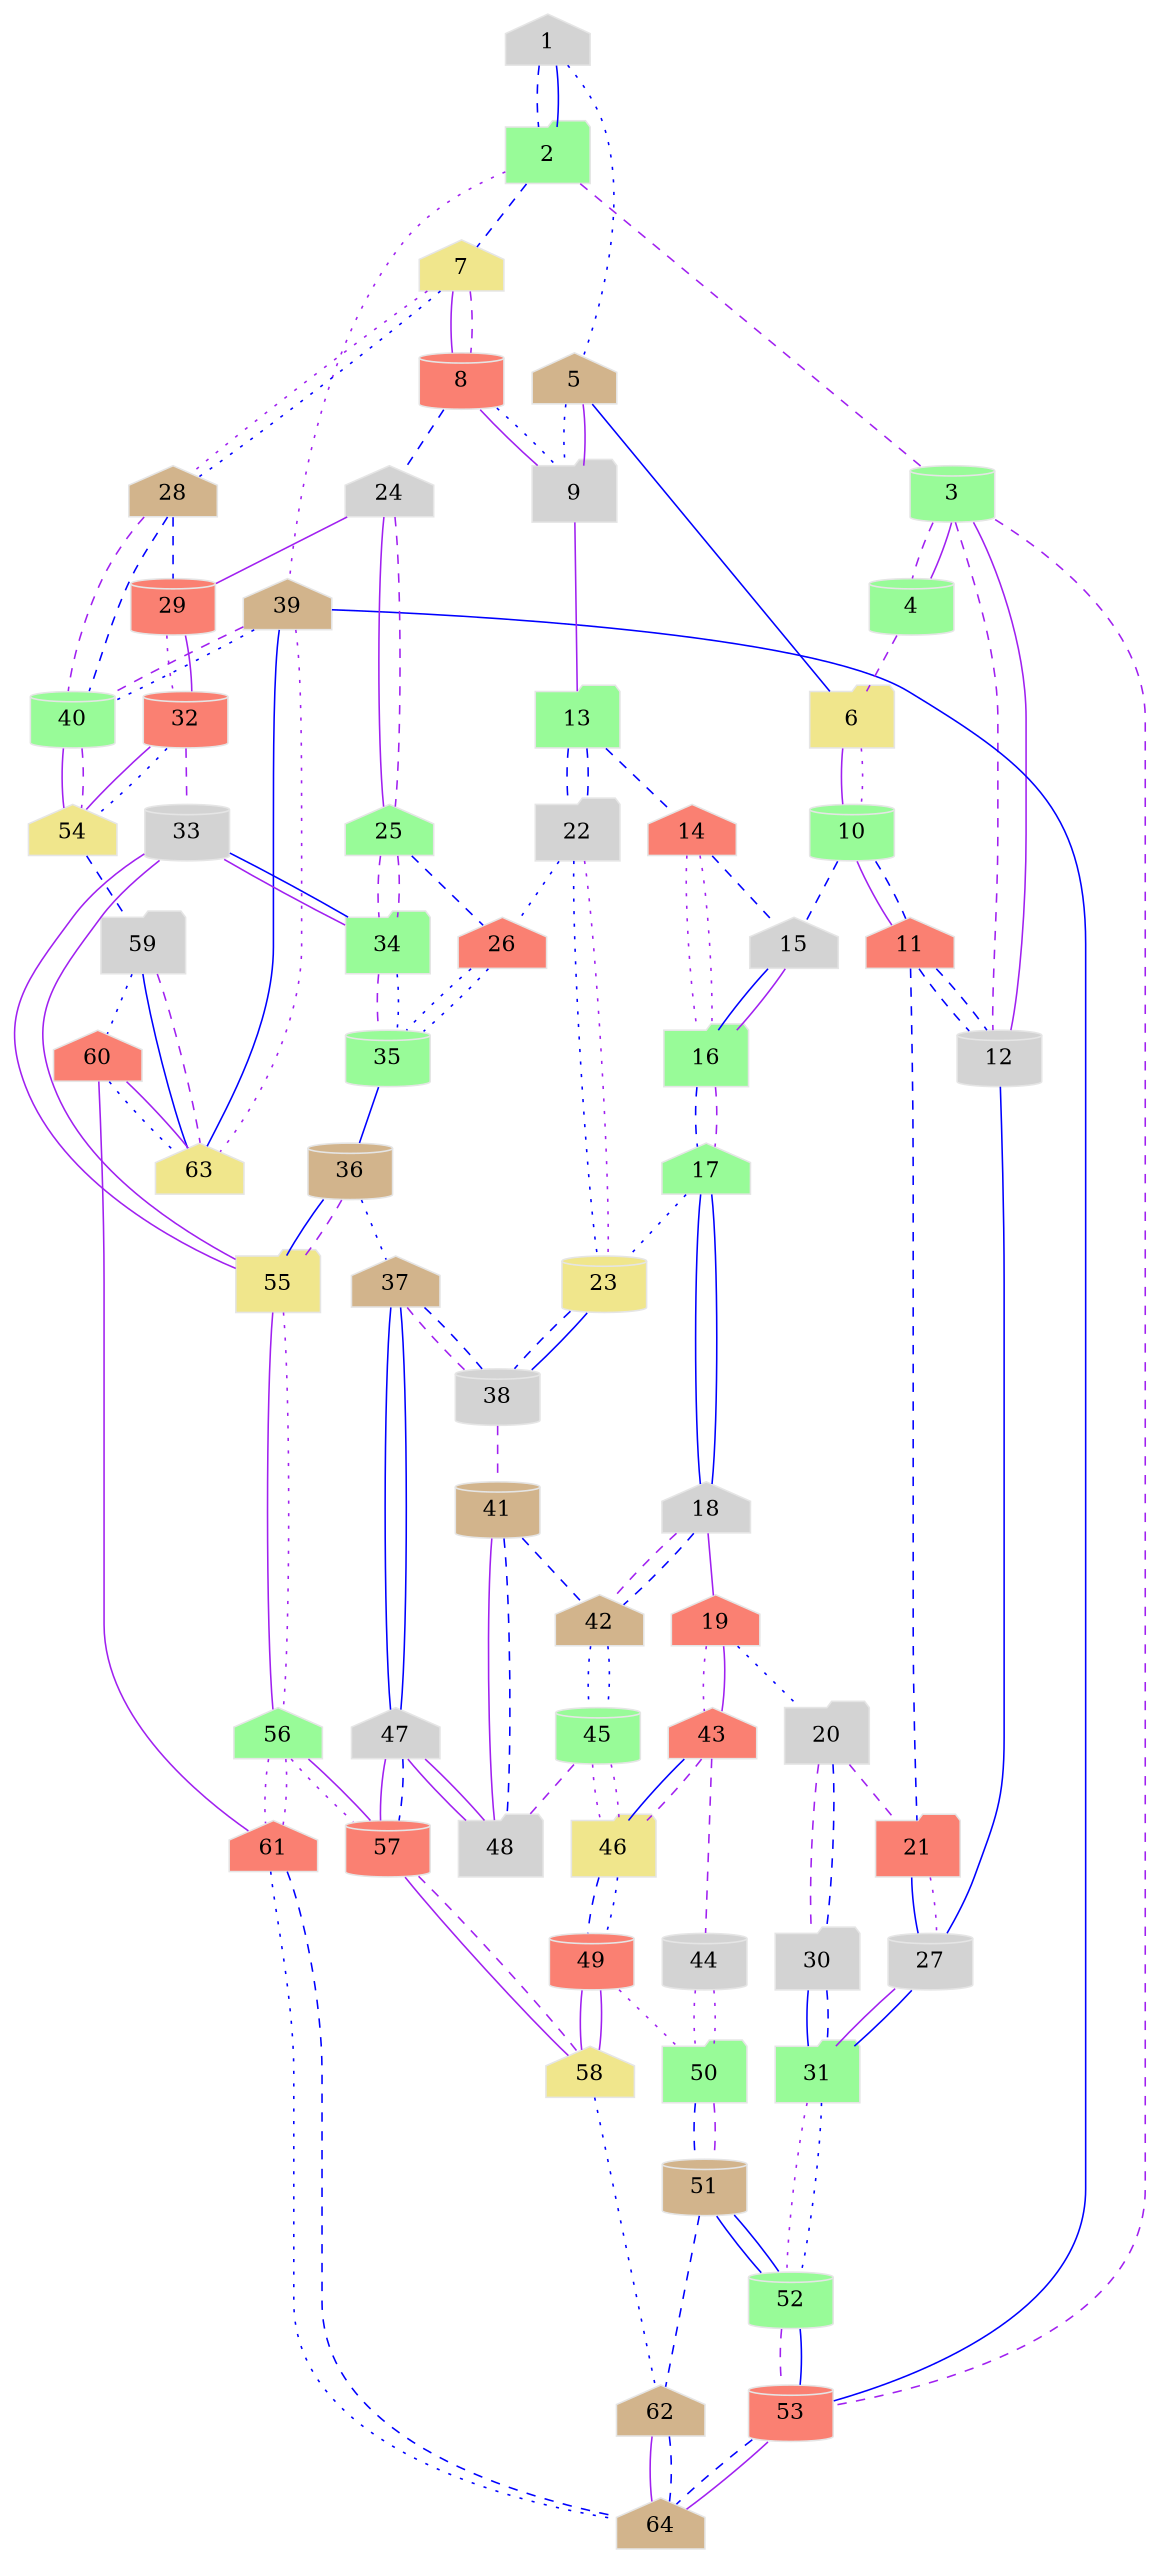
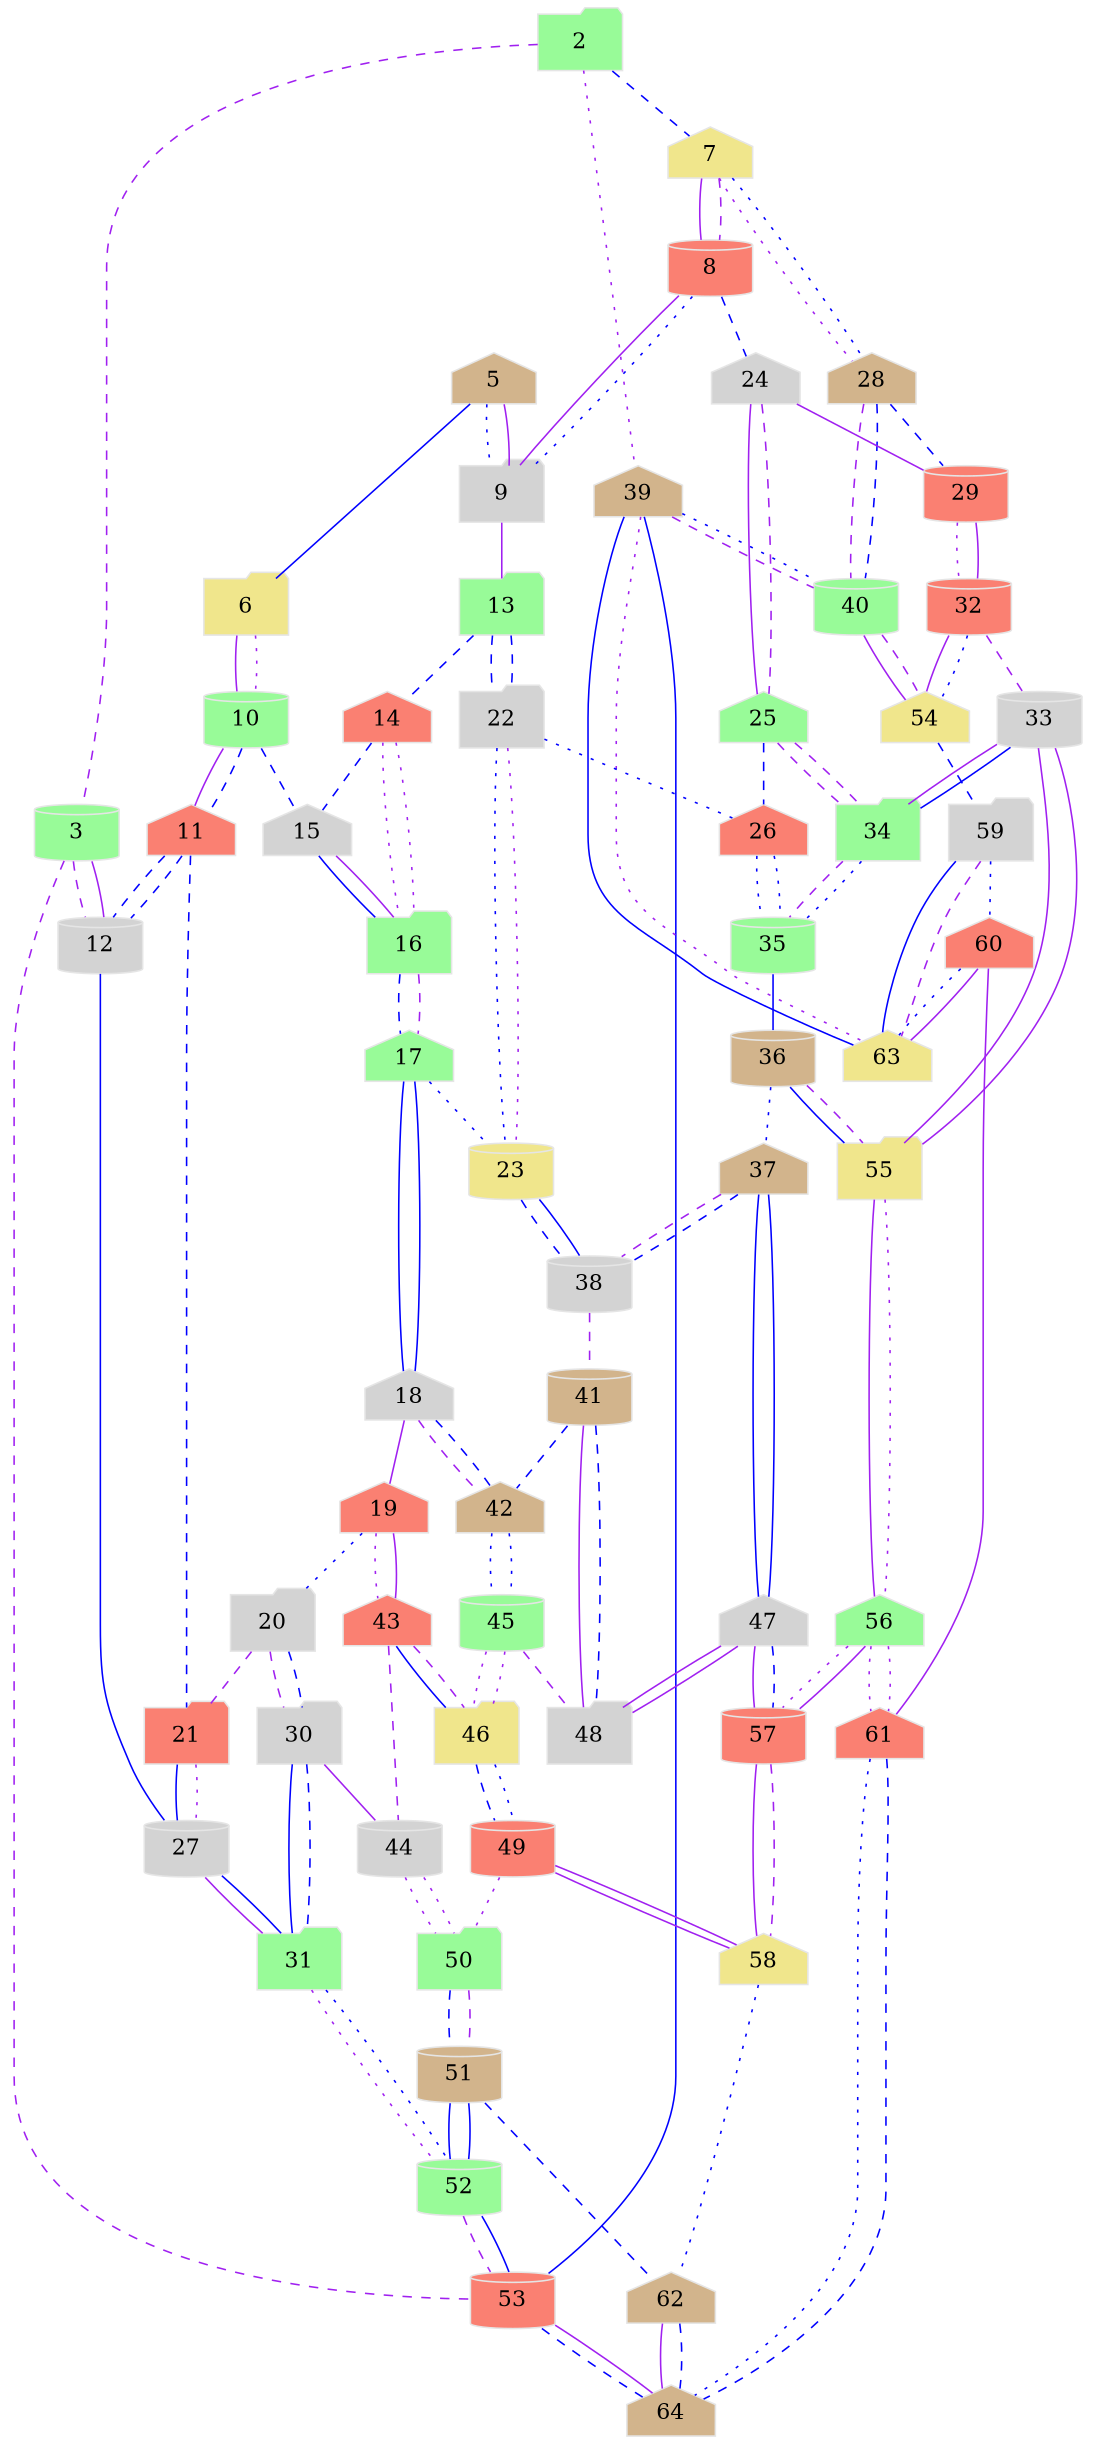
  graph {
    node [color=gray90 fillcolor=palegreen shape=house style=filled]
    edge [color=purple style=dashed]
    2 [shape=folder]
-   1 [fillcolor=lightgrey]
    5 [fillcolor=tan]
    3 [shape=cylinder]
    7 [fillcolor=khaki]
    39 [fillcolor=tan]
    6 [fillcolor=khaki shape=folder]
    9 [fillcolor=lightgrey shape=folder]
-   4 [shape=cylinder]
    12 [fillcolor=lightgrey shape=cylinder]
    53 [fillcolor=salmon shape=cylinder]
    8 [fillcolor=salmon shape=cylinder]
    28 [fillcolor=tan]
    40 [shape=cylinder]
    63 [fillcolor=khaki]
    27 [fillcolor=lightgrey shape=cylinder]
    64 [fillcolor=tan]
    10 [shape=cylinder]
    13 [shape=folder]
    11 [fillcolor=salmon]
    15 [fillcolor=lightgrey]
    24 [fillcolor=lightgrey]
    29 [fillcolor=salmon shape=cylinder]
    25
    14 [fillcolor=salmon]
    22 [fillcolor=lightgrey shape=folder]
    21 [fillcolor=salmon shape=folder]
    16 [shape=folder]
    31 [shape=folder]
    23 [fillcolor=khaki shape=cylinder]
    26 [fillcolor=salmon]
    17
    18 [fillcolor=lightgrey]
    19 [fillcolor=salmon]
    42 [fillcolor=tan]
    38 [fillcolor=lightgrey shape=cylinder]
    20 [fillcolor=lightgrey shape=folder]
    43 [fillcolor=salmon]
    45 [shape=cylinder]
    30 [fillcolor=lightgrey shape=folder]
    44 [fillcolor=lightgrey shape=cylinder]
    46 [fillcolor=khaki shape=folder]
    35 [shape=cylinder]
    41 [fillcolor=tan shape=cylinder]
    34 [shape=folder]
    32 [fillcolor=salmon shape=cylinder]
    36 [fillcolor=tan shape=cylinder]
    52 [shape=cylinder]
    54 [fillcolor=khaki]
    33 [fillcolor=lightgrey shape=cylinder]
    50 [shape=folder]
    55 [fillcolor=khaki shape=folder]
    59 [fillcolor=lightgrey shape=folder]
    56
    37 [fillcolor=tan]
    47 [fillcolor=lightgrey]
    48 [fillcolor=lightgrey shape=folder]
    57 [fillcolor=salmon shape=cylinder]
    49 [fillcolor=salmon shape=cylinder]
    51 [fillcolor=tan shape=cylinder]
    58 [fillcolor=khaki]
    62 [fillcolor=tan]
    60 [fillcolor=salmon]
    61 [fillcolor=salmon]
    2 -- 3
    2 -- 7 [color=blue]
    2 -- 39 [style=dotted]
-   1 -- 2 [color=blue]
-   1 -- 2 [color=blue style=solid]
-   1 -- 5 [color=blue style=dotted]
    5 -- 6 [color=blue style=solid]
    5 -- 9 [color=blue style=dotted]
    5 -- 9 [style=solid]
-   3 -- 4
-   3 -- 4 [style=solid]
    3 -- 12
    3 -- 12 [style=solid]
    3 -- 53
    7 -- 8 [style=solid]
    7 -- 8
    7 -- 28 [style=dotted]
    7 -- 28 [color=blue style=dotted]
    39 -- 53 [color=blue style=solid]
    39 -- 40
    39 -- 40 [color=blue style=dotted]
    39 -- 63 [color=blue style=solid]
    39 -- 63 [style=dotted]
    6 -- 10 [style=solid]
    6 -- 10 [style=dotted]
    9 -- 13 [style=solid]
-   4 -- 6
    12 -- 27 [color=blue style=solid]
    53 -- 64 [color=blue]
    53 -- 64 [style=solid]
    8 -- 9 [style=solid]
    8 -- 9 [color=blue style=dotted]
    8 -- 24 [color=blue]
    28 -- 40
    28 -- 40 [color=blue]
    28 -- 29 [color=blue]
    40 -- 54 [style=solid]
    40 -- 54
    27 -- 31 [style=solid]
    27 -- 31 [color=blue style=solid]
    10 -- 11 [style=solid]
    10 -- 11 [color=blue]
    10 -- 15 [color=blue]
    13 -- 14 [color=blue]
    13 -- 22 [color=blue]
    13 -- 22 [color=blue]
    11 -- 12 [color=blue]
    11 -- 12 [color=blue]
    11 -- 21 [color=blue]
    15 -- 16 [color=blue style=solid]
    15 -- 16 [style=solid]
    24 -- 29 [style=solid]
    24 -- 25 [style=solid]
    24 -- 25
    29 -- 32 [style=dotted]
    29 -- 32 [style=solid]
    25 -- 26 [color=blue]
    25 -- 34
    25 -- 34
    14 -- 15 [color=blue]
    14 -- 16 [style=dotted]
    14 -- 16 [style=dotted]
    22 -- 23 [color=blue style=dotted]
    22 -- 23 [style=dotted]
    22 -- 26 [color=blue style=dotted]
    21 -- 27 [color=blue style=solid]
    21 -- 27 [style=dotted]
    16 -- 17 [color=blue]
    16 -- 17
    31 -- 52 [style=dotted]
    31 -- 52 [color=blue style=dotted]
    23 -- 38 [color=blue]
    23 -- 38 [color=blue style=solid]
    26 -- 35 [color=blue style=dotted]
    26 -- 35 [color=blue style=dotted]
    17 -- 23 [color=blue style=dotted]
    17 -- 18 [color=blue style=solid]
    17 -- 18 [color=blue style=solid]
    18 -- 19 [style=solid]
    18 -- 42
    18 -- 42 [color=blue]
    19 -- 20 [color=blue style=dotted]
    19 -- 43 [style=dotted]
    19 -- 43 [style=solid]
    42 -- 45 [color=blue style=dotted]
    42 -- 45 [color=blue style=dotted]
    38 -- 41
    20 -- 21
    20 -- 30
    20 -- 30 [color=blue]
    43 -- 44
    43 -- 46 [color=blue style=solid]
    43 -- 46
    45 -- 46 [style=dotted]
    45 -- 46 [style=dotted]
    45 -- 48
    30 -- 31 [color=blue style=solid]
    30 -- 31 [color=blue]
+   30 -- 44 [style=solid]
    44 -- 50 [style=dotted]
    44 -- 50 [style=dotted]
    46 -- 49 [color=blue]
    46 -- 49 [color=blue style=dotted]
    35 -- 36 [color=blue style=solid]
    41 -- 42 [color=blue]
    41 -- 48 [style=solid]
    41 -- 48 [color=blue]
    34 -- 35
    34 -- 35 [color=blue style=dotted]
    32 -- 54 [style=solid]
    32 -- 54 [color=blue style=dotted]
    32 -- 33
    36 -- 55 [color=blue style=solid]
    36 -- 55
    36 -- 37 [color=blue style=dotted]
    52 -- 53
    52 -- 53 [color=blue style=solid]
    54 -- 59 [color=blue]
    33 -- 34 [style=solid]
    33 -- 34 [color=blue style=solid]
    33 -- 55 [style=solid]
    33 -- 55 [style=solid]
    50 -- 51 [color=blue]
    50 -- 51
    55 -- 56 [style=solid]
    55 -- 56 [style=dotted]
    59 -- 63 [color=blue style=solid]
    59 -- 63
    59 -- 60 [color=blue style=dotted]
    56 -- 57 [style=dotted]
    56 -- 57 [style=solid]
    56 -- 61 [style=dotted]
    56 -- 61 [style=dotted]
    37 -- 38
    37 -- 38 [color=blue]
    37 -- 47 [color=blue style=solid]
    37 -- 47 [color=blue style=solid]
    47 -- 48 [style=solid]
    47 -- 48 [style=solid]
    47 -- 57 [style=solid]
    47 -- 57 [color=blue]
    57 -- 58 [style=solid]
    57 -- 58
    49 -- 50 [style=dotted]
    49 -- 58 [style=solid]
    49 -- 58 [style=solid]
    51 -- 52 [color=blue style=solid]
    51 -- 52 [color=blue style=solid]
    51 -- 62 [color=blue]
    58 -- 62 [color=blue style=dotted]
    62 -- 64 [style=solid]
    62 -- 64 [color=blue]
    60 -- 63 [color=blue style=dotted]
    60 -- 63 [style=solid]
    60 -- 61 [style=solid]
    61 -- 64 [color=blue style=dotted]
    61 -- 64 [color=blue]
  }
